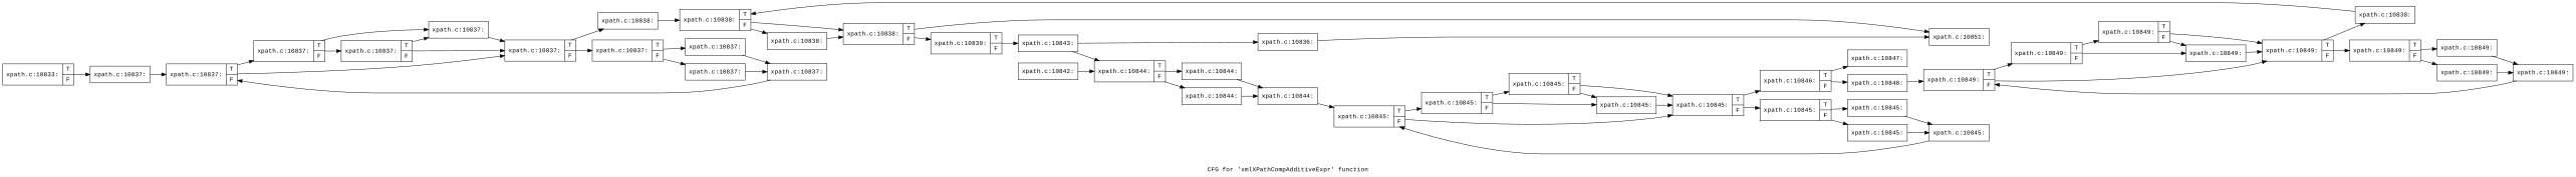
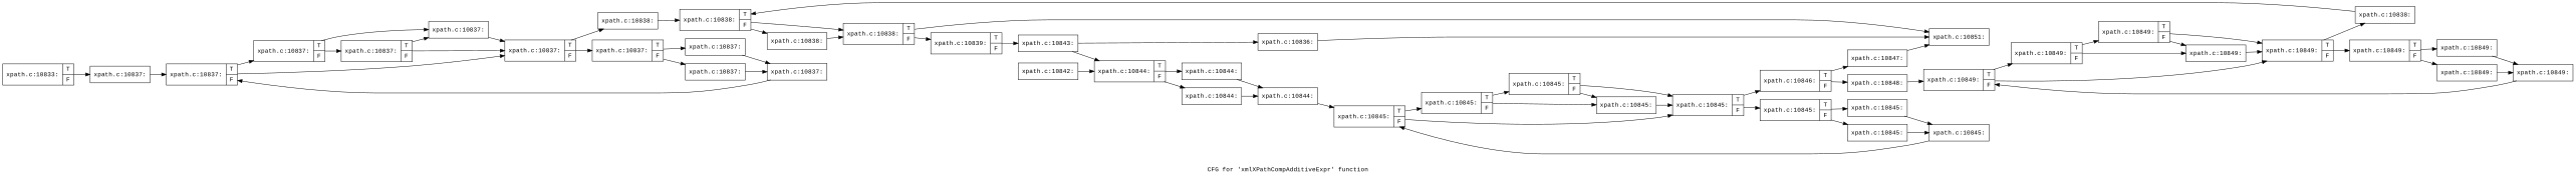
  digraph {
    fontname="Liberation Mono"
    label="CFG for 'xmlXPathCompAdditiveExpr' function"
    rankdir=LR
    node [fontname="Liberation Mono" shape=record]
    edge [fontname="Liberation Mono"]
    n1 [label="{xpath.c:10833:|{<s0>T|<s1>F}}"]
    n2 [label="{xpath.c:10837:}"]
    n3 [label="{xpath.c:10836:}"]
    n4 [label="{xpath.c:10851:}"]
    n5 [label="{xpath.c:10837:|{<s0>T|<s1>F}}"]
    n6 [label="{xpath.c:10837:|{<s0>T|<s1>F}}"]
    n7 [label="{xpath.c:10837:|{<s0>T|<s1>F}}"]
    n8 [label="{xpath.c:10837:|{<s0>T|<s1>F}}"]
    n9 [label="{xpath.c:10838:}"]
    n10 [label="{xpath.c:10837:|{<s0>T|<s1>F}}"]
    n11 [label="{xpath.c:10837:}"]
    n12 [label="{xpath.c:10837:}"]
    n13 [label="{xpath.c:10837:}"]
    n14 [label="{xpath.c:10838:|{<s0>T|<s1>F}}"]
    n15 [label="{xpath.c:10837:}"]
    n16 [label="{xpath.c:10838:|{<s0>T|<s1>F}}"]
    n17 [label="{xpath.c:10838:}"]
    n18 [label="{xpath.c:10839:|{<s0>T|<s1>F}}"]
    n19 [label="{xpath.c:10843:}"]
    n20 [label="{xpath.c:10842:}"]
    n21 [label="{xpath.c:10844:|{<s0>T|<s1>F}}"]
    n22 [label="{xpath.c:10844:}"]
    n23 [label="{xpath.c:10844:}"]
    n24 [label="{xpath.c:10844:}"]
    n25 [label="{xpath.c:10845:|{<s0>T|<s1>F}}"]
    n26 [label="{xpath.c:10845:|{<s0>T|<s1>F}}"]
    n27 [label="{xpath.c:10845:|{<s0>T|<s1>F}}"]
    n28 [label="{xpath.c:10845:|{<s0>T|<s1>F}}"]
    n29 [label="{xpath.c:10846:|{<s0>T|<s1>F}}"]
    n30 [label="{xpath.c:10845:|{<s0>T|<s1>F}}"]
    n31 [label="{xpath.c:10845:}"]
    n32 [label="{xpath.c:10845:}"]
    n33 [label="{xpath.c:10845:}"]
    n34 [label="{xpath.c:10847:}"]
    n35 [label="{xpath.c:10848:}"]
    n36 [label="{xpath.c:10845:}"]
    n37 [label="{xpath.c:10849:|{<s0>T|<s1>F}}"]
    n38 [label="{xpath.c:10849:|{<s0>T|<s1>F}}"]
    n39 [label="{xpath.c:10849:|{<s0>T|<s1>F}}"]
    n40 [label="{xpath.c:10849:|{<s0>T|<s1>F}}"]
    n41 [label="{xpath.c:10838:}"]
    n42 [label="{xpath.c:10849:|{<s0>T|<s1>F}}"]
    n43 [label="{xpath.c:10849:}"]
    n44 [label="{xpath.c:10849:}"]
    n45 [label="{xpath.c:10849:}"]
    n46 [label="{xpath.c:10849:}"]
    n1 -> n2
    n2 -> n5
    n3 -> n4
    n5 -> n6
    n5 -> n7
    n6 -> n8
    n6 -> n9
    n7 -> n10
    n7 -> n11
    n8 -> n12
    n8 -> n13
    n9 -> n14
    n10 -> n6
    n10 -> n11
    n11 -> n6
    n12 -> n15
    n13 -> n15
    n14 -> n16
    n14 -> n17
    n15 -> n5
    n16 -> n4
    n16 -> n18
    n17 -> n16
    n18 -> n19
    n19 -> n3
    n19 -> n21
    n20 -> n21
    n21 -> n22
    n21 -> n23
    n22 -> n24
    n23 -> n24
    n24 -> n25
    n25 -> n26
    n25 -> n27
    n26 -> n28
    n26 -> n29
    n27 -> n30
    n27 -> n31
    n28 -> n32
    n28 -> n33
    n29 -> n34
    n29 -> n35
    n30 -> n26
    n30 -> n31
    n31 -> n26
    n32 -> n36
    n33 -> n36
+   n34 -> n4
    n35 -> n37
    n36 -> n25
    n37 -> n38
    n37 -> n39
    n38 -> n40
    n38 -> n41
    n39 -> n42
    n39 -> n43
    n40 -> n44
    n40 -> n45
    n41 -> n14
    n42 -> n38
    n42 -> n43
    n43 -> n38
    n44 -> n46
    n45 -> n46
    n46 -> n37
  }
